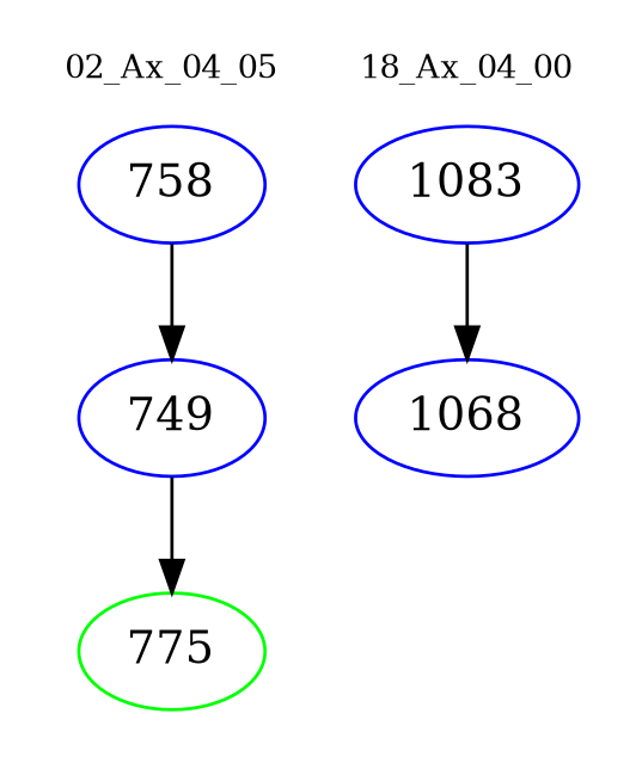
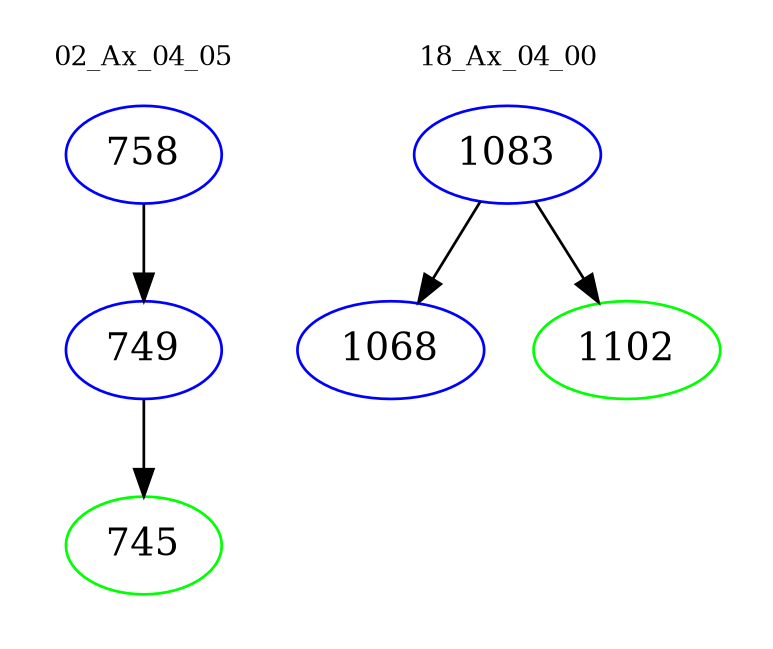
  digraph {
    node [color=blue]
    edge [color=black]
    n1 [label=749]
-   n2 [color=green label=775]
+   n2 [color=green label=745]
    n3 [label=758]
    n4 [label=1083]
    n5 [label=1068]
+   n6 [color=green label=1102]
    subgraph cluster_1 {
      color=white
      fontsize=10
      label="02_Ax_04_05"
      n1
      n2
      n3
    }
    subgraph cluster_2 {
      color=white
      fontsize=10
      label="18_Ax_04_00"
      n4
      n5
+     n6
    }
    n1 -> n2
    n3 -> n1
    n4 -> n5
+   n4 -> n6
  }
